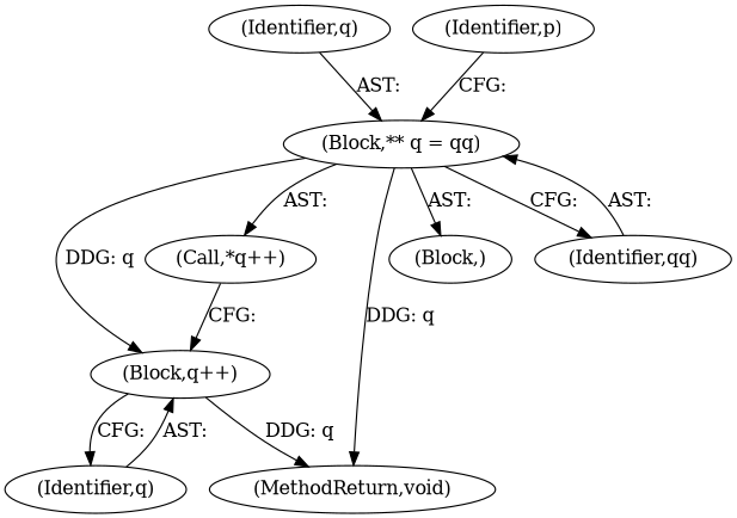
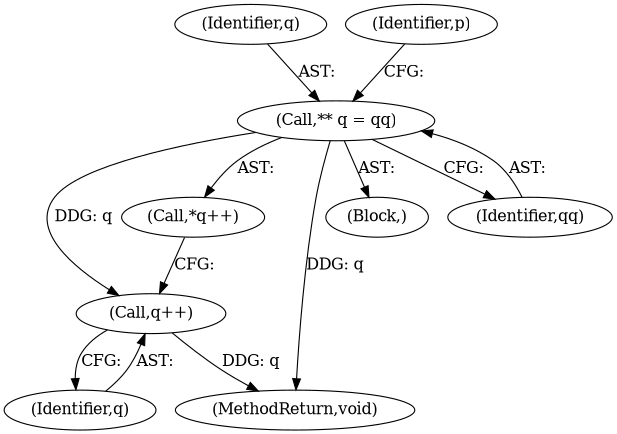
  digraph {
-   n1 [label="(Block,q++)"]
+   n1 [label="(Call,q++)"]
    n2 [label="(MethodReturn,void)"]
    n3 [label="(Identifier,q)"]
    n4 [label="(Call,*q++)"]
-   n5 [label="(Block,** q = qq)"]
+   n5 [label="(Call,** q = qq)"]
    n6 [label="(Block,)"]
    n7 [label="(Identifier,qq)"]
    n8 [label="(Identifier,q)"]
    n9 [label="(Identifier,p)"]
    n1 -> n2 [label="DDG: q"]
    n1 -> n3 [label="CFG: "]
    n3 -> n1 [label="AST: "]
    n4 -> n1 [label="CFG: "]
    n5 -> n1 [label="DDG: q"]
    n5 -> n2 [label="DDG: q"]
    n5 -> n4 [label="AST: "]
    n5 -> n6 [label="AST: "]
    n5 -> n7 [label="CFG: "]
    n7 -> n5 [label="AST: "]
    n8 -> n5 [label="AST: "]
    n9 -> n5 [label="CFG: "]
  }
